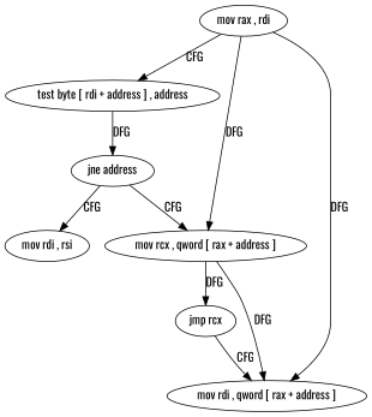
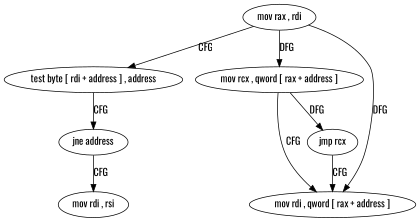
  digraph {
    fontname=Oswald
    node [fontname=Oswald]
    edge [fontname=Oswald]
    n1 [label="mov rax , rdi"]
    n2 [label="test byte [ rdi + address ] , address"]
    n3 [label="mov rcx , qword [ rax + address ]"]
    n4 [label="mov rdi , qword [ rax + address ]"]
    n5 [label="jne address"]
    n6 [label="jmp rcx"]
    n7 [label="mov rdi , rsi"]
    n1 -> n2 [label=CFG]
    n1 -> n3 [label=DFG]
    n1 -> n4 [label=DFG]
-   n2 -> n5 [label=DFG]
-   n3 -> n4 [label=DFG]
+   n2 -> n5 [label=CFG]
+   n3 -> n4 [label=CFG]
    n3 -> n6 [label=DFG]
-   n5 -> n3 [label=CFG]
    n5 -> n7 [label=CFG]
    n6 -> n4 [label=CFG]
  }
